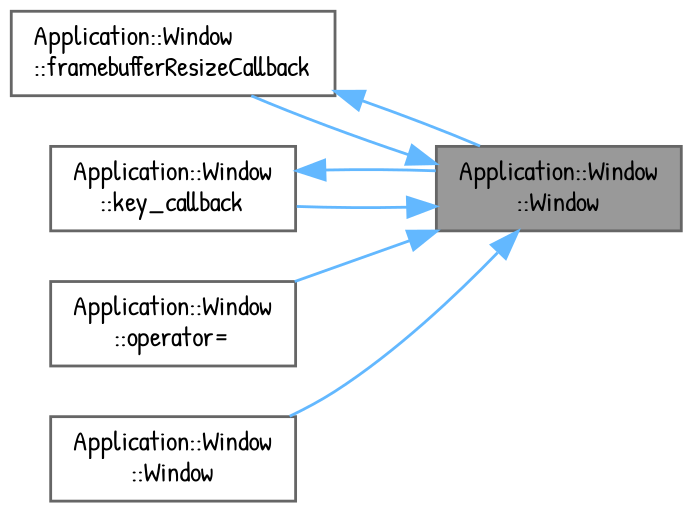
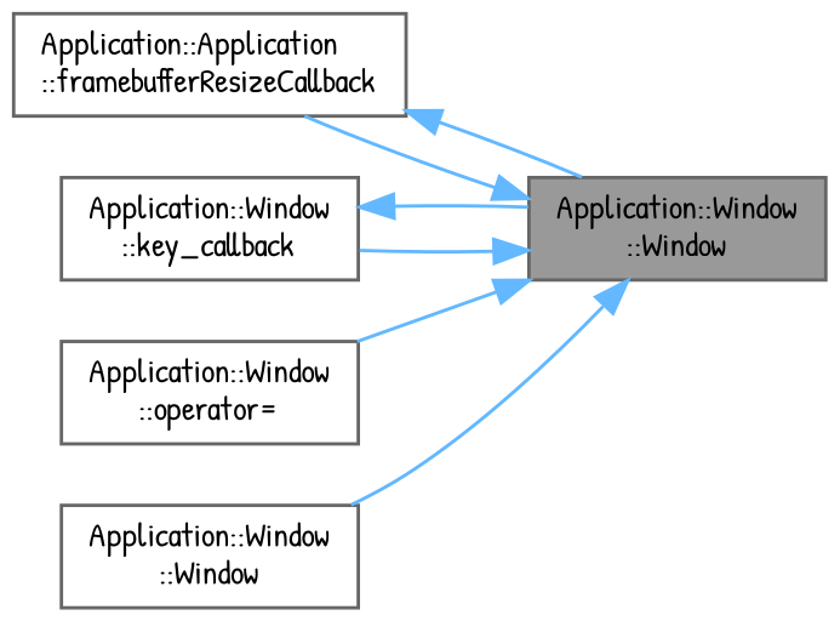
  digraph {
    rankdir=RL
    fontname="Patrick Hand"
    node [color=grey40 fillcolor=white fontname="Patrick Hand" fontsize=10 shape=box style=filled]
    edge [color=steelblue1 dir=back fontname="Patrick Hand" fontsize=10 labelfontname=Helvetica labelfontsize=10 style=solid]
    n1 [color=gray40 fillcolor=grey60 fontcolor=black height=0.2 label="Application::Window\l::Window" width=0.4]
-   n2 [height=0.2 label="Application::Window\l::framebufferResizeCallback" width=0.4]
+   n2 [height=0.2 label="Application::Application\l::framebufferResizeCallback" width=0.4]
    n3 [height=0.2 label="Application::Window\l::key_callback" width=0.4]
    n4 [height=0.2 label="Application::Window\l::operator=" width=0.4]
    n5 [height=0.2 label="Application::Window\l::Window" width=0.4]
    n1 -> n2
    n1 -> n3
    n1 -> n4
    n1 -> n5
    n2 -> n1
    n3 -> n1
  }
